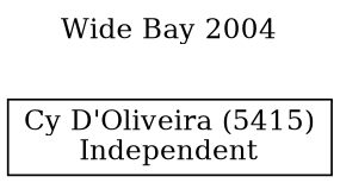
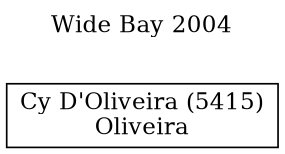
  digraph {
    label="Wide Bay 2004"
    labelloc=t
    mclimit=10
-   n1 [label="Cy D'Oliveira (5415)\nIndependent" shape=box]
+   n1 [label="Cy D'Oliveira (5415)\nOliveira" shape=box]
  }
